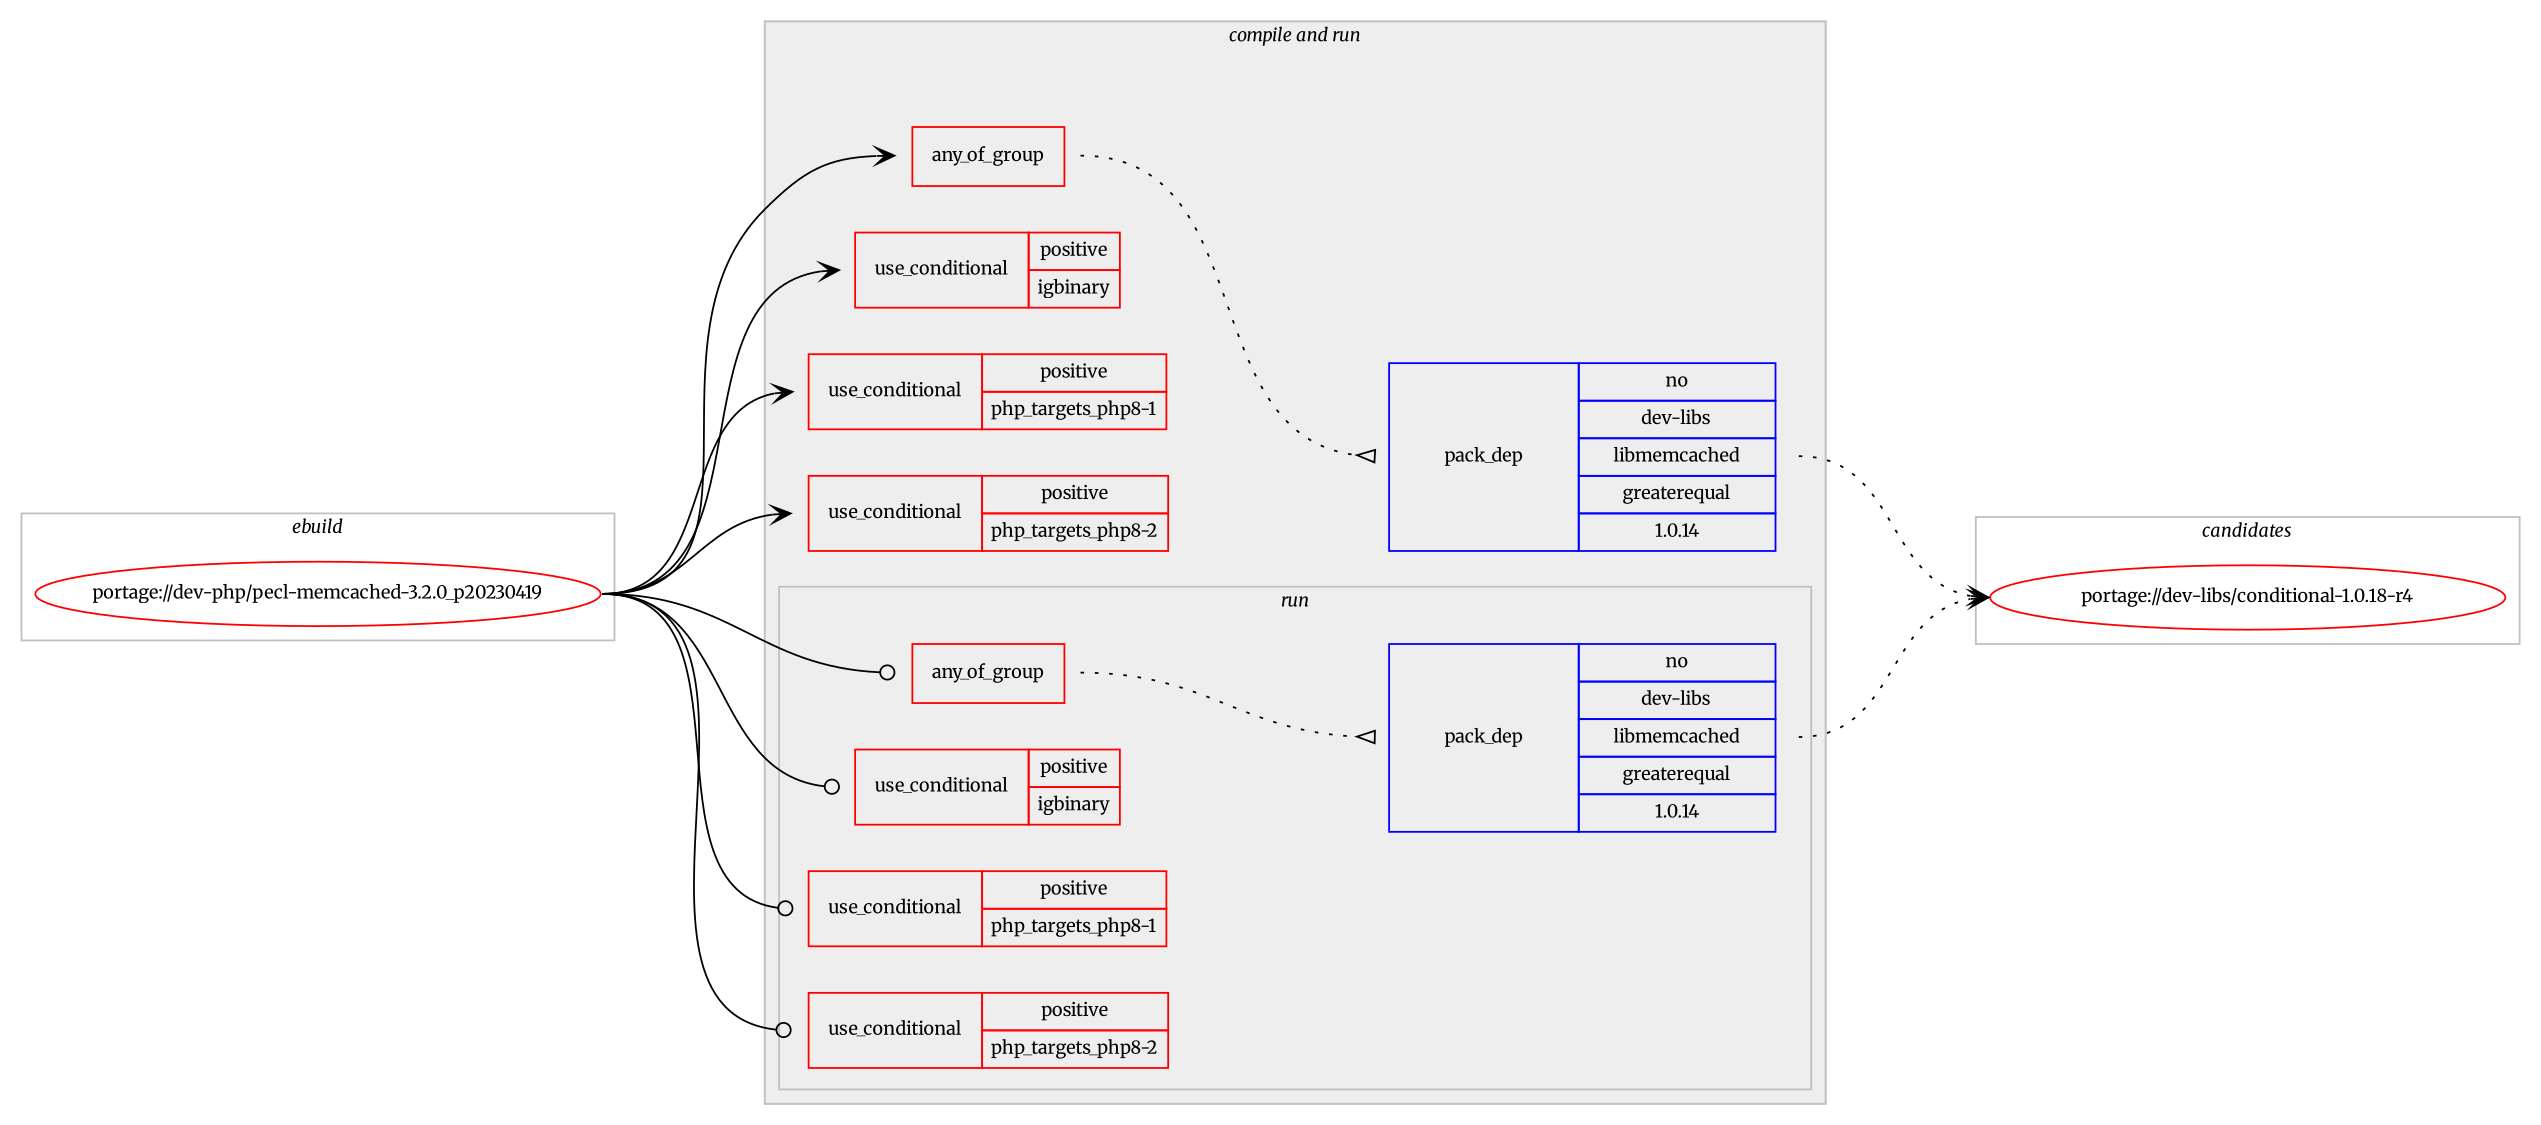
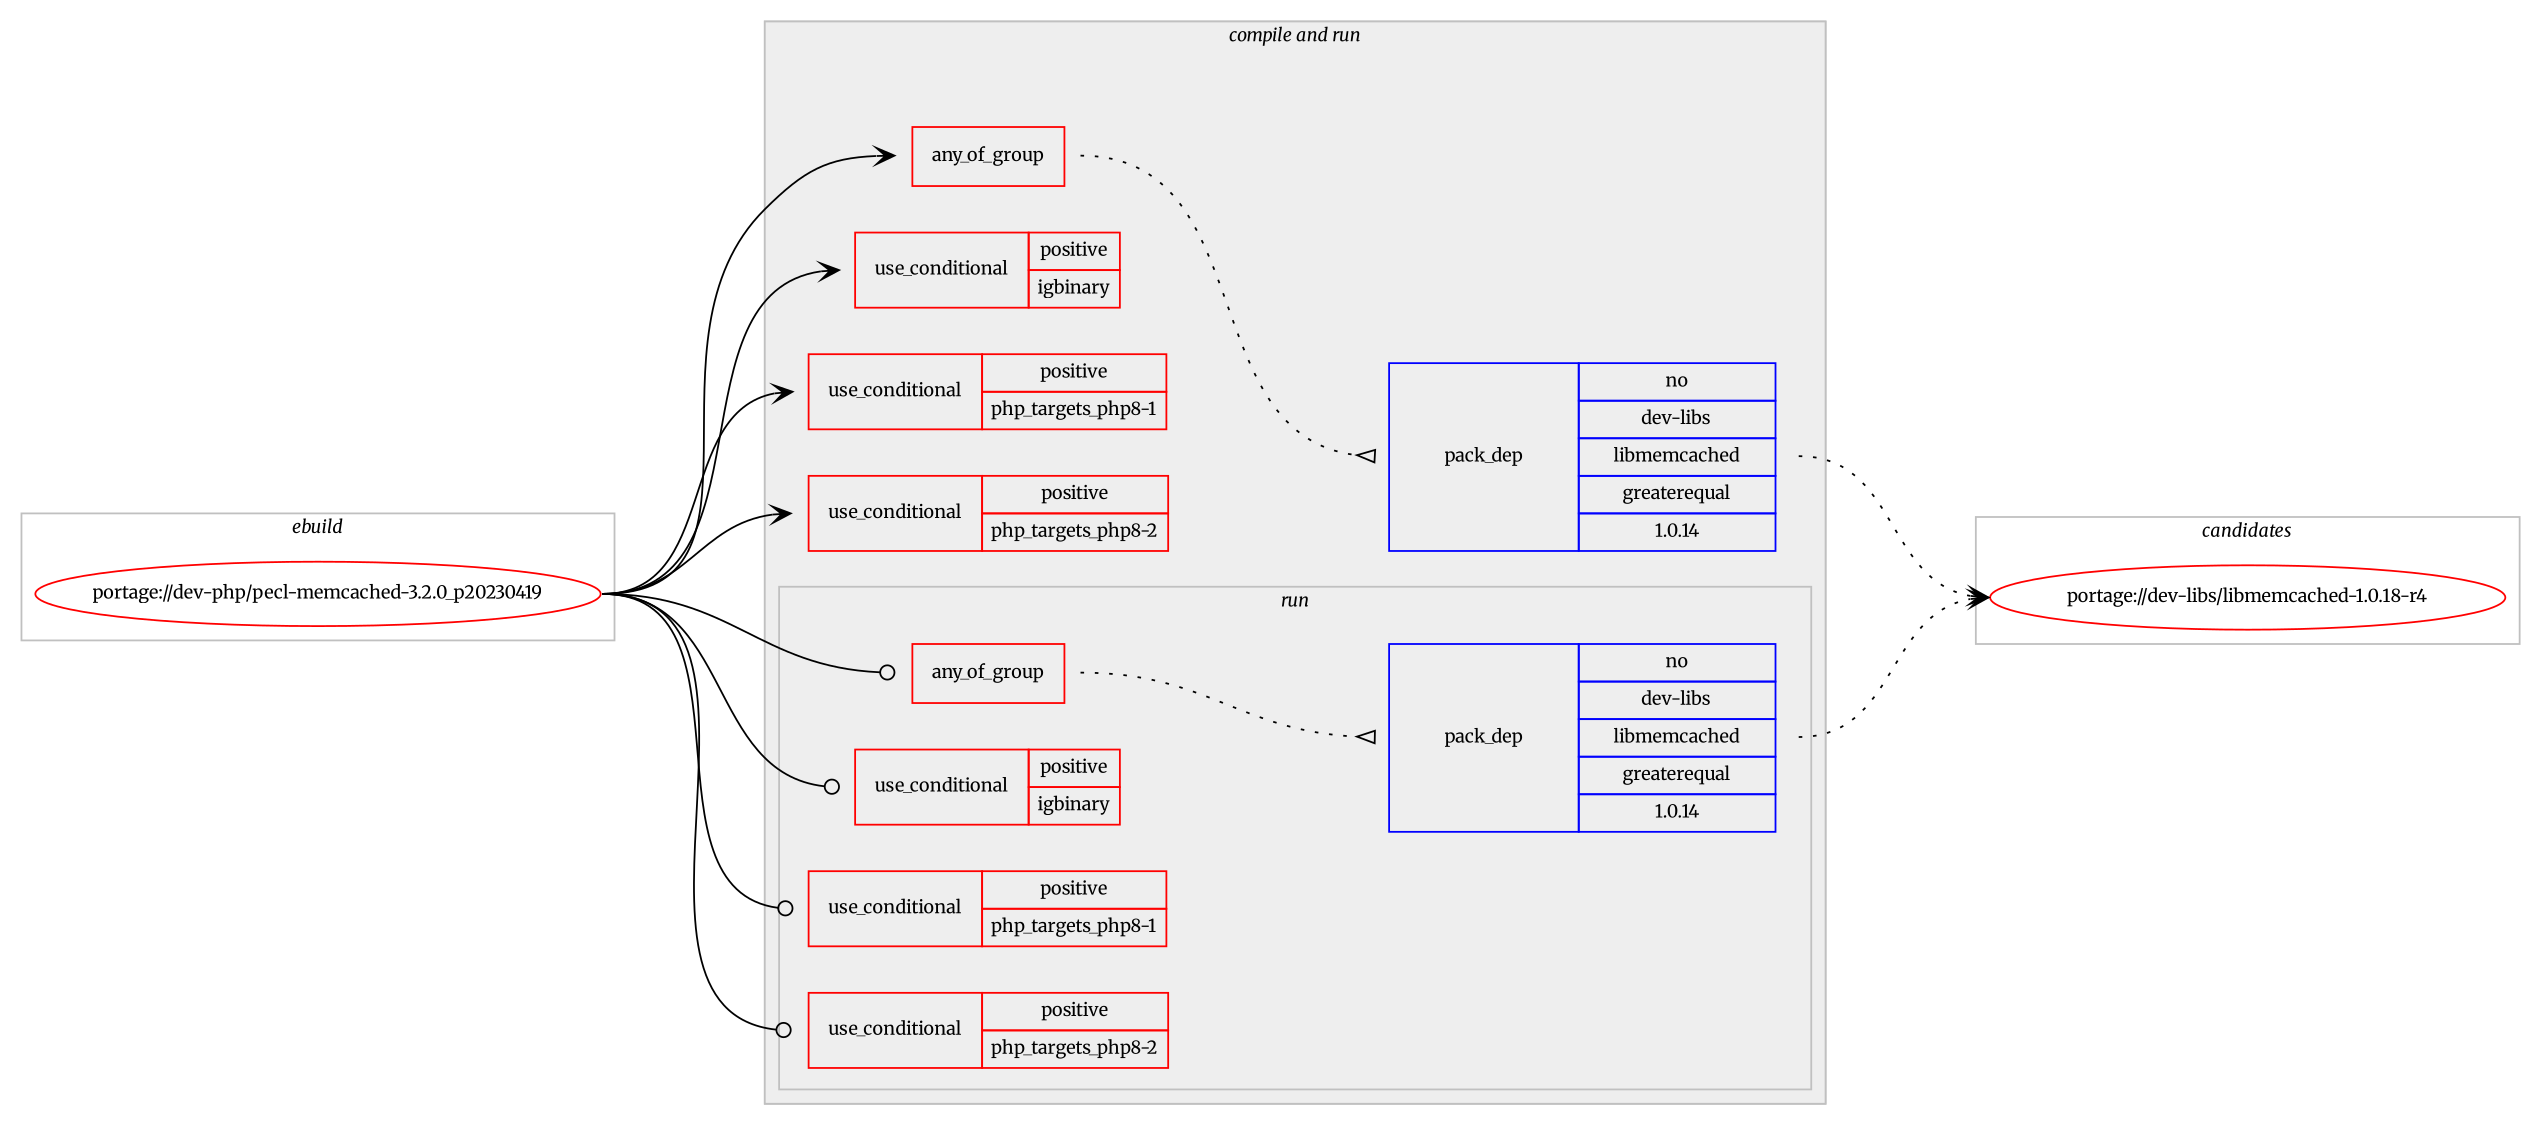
  digraph {
    compound=true
    concentrate=true
    fontname=Merriweather
    fontsize=10
    newrank=true
    rankdir=LR
    ranksep=1.5
    node [color=red fontname=Merriweather fontsize=10 shape=none]
    edge [arrowhead=vee headport=w style=solid tailport=e weight=20 fontname=Merriweather]
    n1 [label="portage://dev-php/pecl-memcached-3.2.0_p20230419" width=4 shape=""]
    n2 [color=blue label=<<TABLE BORDER="0" CELLBORDER="1" CELLSPACING="0" CELLPADDING="4" WIDTH="220"><TR><TD ROWSPAN="6" CELLPADDING="30">pack_dep</TD></TR><TR><TD WIDTH="110">no</TD></TR><TR><TD>dev-libs</TD></TR><TR><TD>libmemcached</TD></TR><TR><TD>greaterequal</TD></TR><TR><TD>1.0.14</TD></TR></TABLE>>]
    n3 [label=<<TABLE BORDER="0" CELLBORDER="1" CELLSPACING="0" CELLPADDING="4"><TR><TD CELLPADDING="10">any_of_group</TD></TR></TABLE>>]
    n4 [label=<<TABLE BORDER="0" CELLBORDER="1" CELLSPACING="0" CELLPADDING="4"><TR><TD ROWSPAN="3" CELLPADDING="10">use_conditional</TD></TR><TR><TD>positive</TD></TR><TR><TD>igbinary</TD></TR></TABLE>>]
    n5 [label=<<TABLE BORDER="0" CELLBORDER="1" CELLSPACING="0" CELLPADDING="4"><TR><TD ROWSPAN="3" CELLPADDING="10">use_conditional</TD></TR><TR><TD>positive</TD></TR><TR><TD>php_targets_php8-1</TD></TR></TABLE>>]
    n6 [label=<<TABLE BORDER="0" CELLBORDER="1" CELLSPACING="0" CELLPADDING="4"><TR><TD ROWSPAN="3" CELLPADDING="10">use_conditional</TD></TR><TR><TD>positive</TD></TR><TR><TD>php_targets_php8-2</TD></TR></TABLE>>]
    n7 [color=blue label=<<TABLE BORDER="0" CELLBORDER="1" CELLSPACING="0" CELLPADDING="4" WIDTH="220"><TR><TD ROWSPAN="6" CELLPADDING="30">pack_dep</TD></TR><TR><TD WIDTH="110">no</TD></TR><TR><TD>dev-libs</TD></TR><TR><TD>libmemcached</TD></TR><TR><TD>greaterequal</TD></TR><TR><TD>1.0.14</TD></TR></TABLE>>]
    n8 [label=<<TABLE BORDER="0" CELLBORDER="1" CELLSPACING="0" CELLPADDING="4"><TR><TD CELLPADDING="10">any_of_group</TD></TR></TABLE>>]
    n9 [label=<<TABLE BORDER="0" CELLBORDER="1" CELLSPACING="0" CELLPADDING="4"><TR><TD ROWSPAN="3" CELLPADDING="10">use_conditional</TD></TR><TR><TD>positive</TD></TR><TR><TD>igbinary</TD></TR></TABLE>>]
    n10 [label=<<TABLE BORDER="0" CELLBORDER="1" CELLSPACING="0" CELLPADDING="4"><TR><TD ROWSPAN="3" CELLPADDING="10">use_conditional</TD></TR><TR><TD>positive</TD></TR><TR><TD>php_targets_php8-1</TD></TR></TABLE>>]
    n11 [label=<<TABLE BORDER="0" CELLBORDER="1" CELLSPACING="0" CELLPADDING="4"><TR><TD ROWSPAN="3" CELLPADDING="10">use_conditional</TD></TR><TR><TD>positive</TD></TR><TR><TD>php_targets_php8-2</TD></TR></TABLE>>]
-   n12 [label="portage://dev-libs/conditional-1.0.18-r4" width=4 shape=""]
+   n12 [label="portage://dev-libs/libmemcached-1.0.18-r4" width=4 shape=""]
    subgraph cluster_1 {
      color=gray
      label=<<i>ebuild</i>>
      rank=same
      n1
    }
    subgraph cluster_2 {
      color=gray
      label=<<i>dependencies</i>>
      subgraph cluster_3 {
        color=gray
        fillcolor="#eeeeee"
        label=<<i>compile</i>>
        style=filled
        subgraph sub_4 {
          color=gray
          fillcolor="#eeeeee"
          label=<<i>compile</i>>
          style=filled
          n3
          subgraph sub_5 {
            color=gray
            fillcolor="#eeeeee"
            label=<<i>compile</i>>
            style=filled
            n2
          }
        }
        subgraph sub_6 {
          color=gray
          fillcolor="#eeeeee"
          label=<<i>compile</i>>
          style=filled
          n4
        }
        subgraph sub_7 {
          color=gray
          fillcolor="#eeeeee"
          label=<<i>compile</i>>
          style=filled
          n5
        }
        subgraph sub_8 {
          color=gray
          fillcolor="#eeeeee"
          label=<<i>compile</i>>
          style=filled
          n6
        }
      }
      subgraph cluster_9 {
        color=gray
        fillcolor="#eeeeee"
        label=<<i>compile and run</i>>
        style=filled
      }
      subgraph cluster_10 {
        color=gray
        fillcolor="#eeeeee"
        label=<<i>run</i>>
        style=filled
        subgraph sub_11 {
          color=gray
          fillcolor="#eeeeee"
          label=<<i>run</i>>
          style=filled
          n8
          subgraph sub_12 {
            color=gray
            fillcolor="#eeeeee"
            label=<<i>run</i>>
            style=filled
            n7
          }
        }
        subgraph sub_13 {
          color=gray
          fillcolor="#eeeeee"
          label=<<i>run</i>>
          style=filled
          n9
        }
        subgraph sub_14 {
          color=gray
          fillcolor="#eeeeee"
          label=<<i>run</i>>
          style=filled
          n10
        }
        subgraph sub_15 {
          color=gray
          fillcolor="#eeeeee"
          label=<<i>run</i>>
          style=filled
          n11
        }
      }
    }
    subgraph cluster_16 {
      color=gray
      label=<<i>candidates</i>>
      rank=same
      subgraph sub_17 {
        color=black
        label=<<i>candidates</i>>
        nodesep=1
        rank=same
        n12
      }
      subgraph sub_18 {
        color=black
        label=<<i>candidates</i>>
        nodesep=1
        rank=same
        n12
      }
    }
    n1 -> n3
    n1 -> n4
    n1 -> n5
    n1 -> n6
    n1 -> n8 [arrowhead=odot]
    n1 -> n9 [arrowhead=odot]
    n1 -> n10 [arrowhead=odot]
    n1 -> n11 [arrowhead=odot]
    n2 -> n12 [style=dotted weight=100]
    n3 -> n2 [arrowhead=oinv style=dotted]
    n7 -> n12 [style=dotted weight=100]
    n8 -> n7 [arrowhead=oinv style=dotted]
  }
